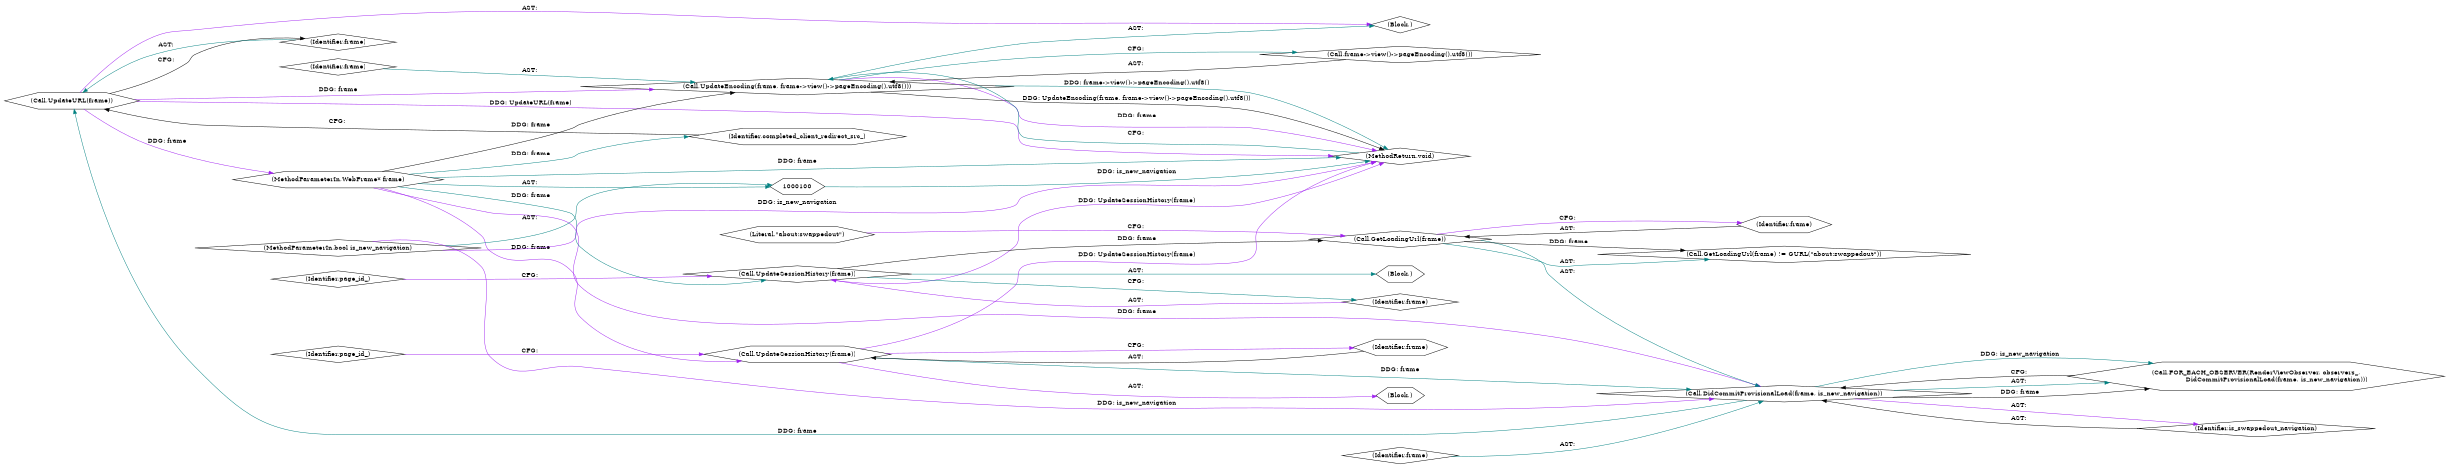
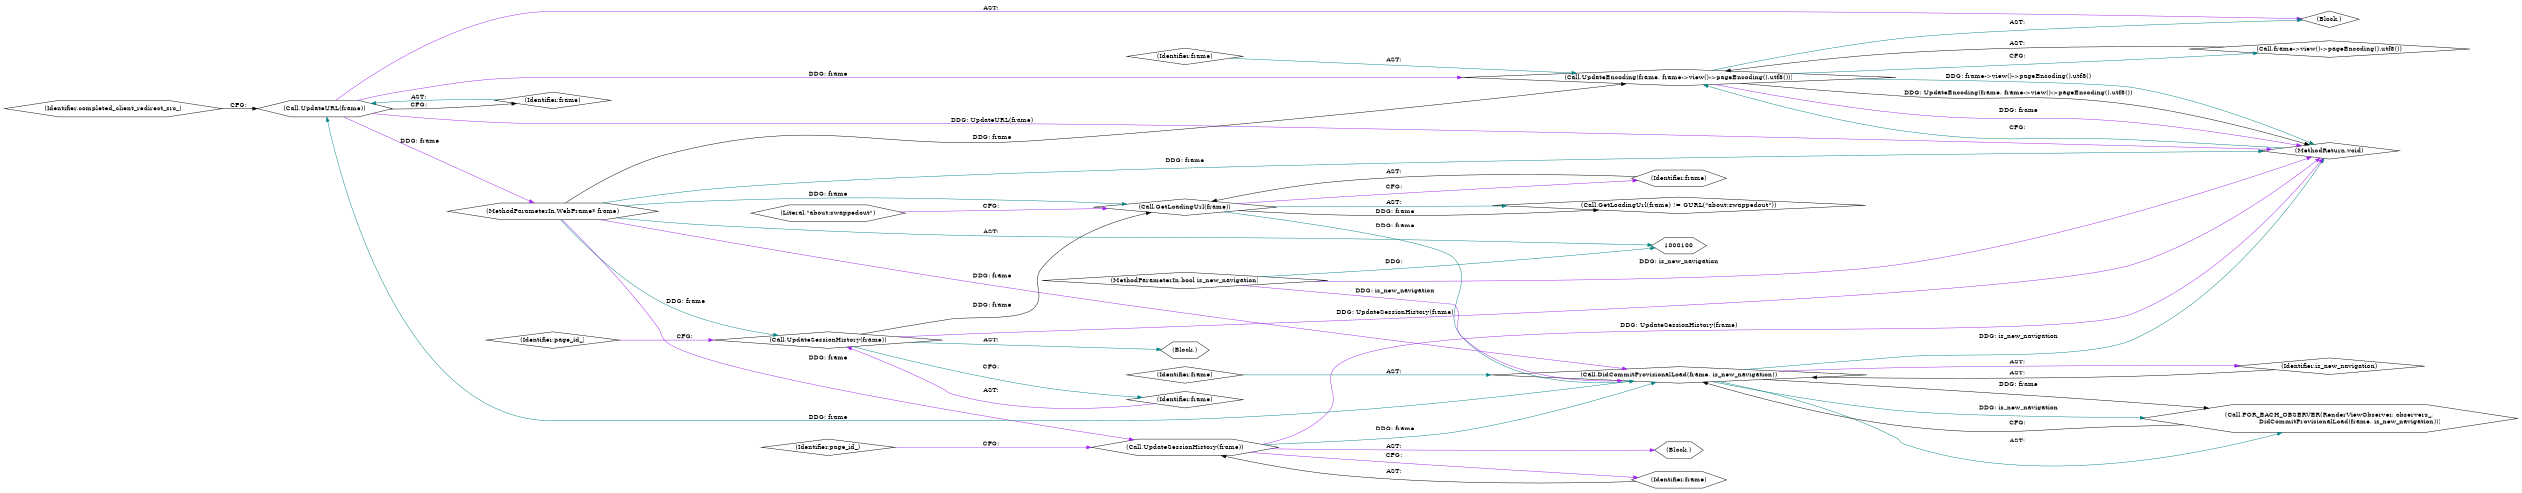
  digraph {
    rankdir=LR
    node [shape=diamond]
    edge [color=teal]
    n1 [label="(Call,UpdateURL(frame))" shape=hexagon]
    n2 [label="(Call,UpdateEncoding(frame, frame->view()->pageEncoding().utf8()))"]
    n3 [label="(Identifier,frame)"]
    n4 [label="(MethodReturn,void)"]
    n5 [label="(Block,)"]
    n6 [label="(MethodParameterIn,WebFrame* frame)" shape=hexagon]
    n7 [label="(Call,frame->view()->pageEncoding().utf8())"]
    n8 [label="(Call,DidCommitProvisionalLoad(frame, is_new_navigation))"]
    n9 [label="(Call,FOR_EACH_OBSERVER(RenderViewObserver, observers_,\n                    DidCommitProvisionalLoad(frame, is_new_navigation)))" shape=hexagon]
-   n10 [label="(Identifier,is_swappedout_navigation)"]
+   n10 [label="(Identifier,is_new_navigation)"]
    n11 [label="(Call,GetLoadingUrl(frame))"]
    n12 [label="(Call,GetLoadingUrl(frame) != GURL(\"about:swappedout\"))"]
    n13 [label="(Identifier,frame)" shape=hexagon]
    n14 [label="(Call,UpdateSessionHistory(frame))"]
    n15 [label="(Identifier,frame)"]
    n16 [label="(Block,)" shape=hexagon]
    n17 [label="(Call,UpdateSessionHistory(frame))" shape=hexagon]
    1000100 [shape=hexagon]
    n19 [label="(Block,)" shape=hexagon]
    n20 [label="(Identifier,frame)" shape=hexagon]
    n21 [label="(MethodParameterIn,bool is_new_navigation)"]
    n22 [label="(Identifier,page_id_)"]
    n23 [label="(Identifier,frame)"]
    n24 [label="(Identifier,completed_client_redirect_src_)" shape=hexagon]
    n25 [label="(Literal,\"about:swappedout\")" shape=hexagon]
    n26 [label="(Identifier,frame)"]
    n27 [label="(Identifier,page_id_)"]
    n1 -> n2 [color=purple label="DDG: frame"]
    n1 -> n3 [color=black label="CFG: "]
    n1 -> n4 [color=purple label="DDG: UpdateURL(frame)"]
    n1 -> n5 [color=purple label="AST: "]
    n1 -> n6 [color=purple label="DDG: frame"]
    n2 -> n4 [label="DDG: frame->view()->pageEncoding().utf8()"]
    n2 -> n4 [color=black label="DDG: UpdateEncoding(frame, frame->view()->pageEncoding().utf8())"]
    n2 -> n4 [color=purple label="DDG: frame"]
    n2 -> n5 [label="AST: "]
    n2 -> n7 [label="CFG: "]
    n3 -> n1 [label="AST: "]
    n4 -> n2 [label="CFG: "]
    n6 -> n2 [color=black label="DDG: frame"]
    n6 -> n4 [label="DDG: frame"]
    n6 -> n8 [color=purple label="DDG: frame"]
-   n6 -> n24 [label="DDG: frame"]
+   n6 -> n11 [label="DDG: frame"]
    n6 -> n14 [label="DDG: frame"]
    n6 -> n17 [color=purple label="DDG: frame"]
    n6 -> 1000100 [label="AST: "]
    n7 -> n2 [color=black label="AST: "]
    n8 -> n1 [label="DDG: frame"]
-   1000100 -> n4 [label="DDG: is_new_navigation"]
+   n8 -> n4 [label="DDG: is_new_navigation"]
    n8 -> n9 [label="AST: "]
    n8 -> n9 [color=black label="DDG: frame"]
    n8 -> n9 [label="DDG: is_new_navigation"]
    n8 -> n10 [color=purple label="AST: "]
    n9 -> n8 [color=black label="CFG: "]
    n10 -> n8 [color=black label="AST: "]
-   n11 -> n8 [label="AST: "]
+   n11 -> n8 [label="DDG: frame"]
    n11 -> n12 [label="AST: "]
    n11 -> n12 [color=black label="DDG: frame"]
    n11 -> n13 [color=purple label="CFG: "]
    n13 -> n11 [color=black label="AST: "]
    n14 -> n4 [color=purple label="DDG: UpdateSessionHistory(frame)"]
    n14 -> n11 [color=black label="DDG: frame"]
    n14 -> n15 [label="CFG: "]
    n14 -> n16 [label="AST: "]
    n15 -> n14 [color=purple label="AST: "]
    n17 -> n4 [color=purple label="DDG: UpdateSessionHistory(frame)"]
    n17 -> n8 [label="DDG: frame"]
    n17 -> n19 [color=purple label="AST: "]
    n17 -> n20 [color=purple label="CFG: "]
    n20 -> n17 [color=black label="AST: "]
    n21 -> n4 [color=purple label="DDG: is_new_navigation"]
    n21 -> n8 [color=purple label="DDG: is_new_navigation"]
-   n21 -> 1000100 [label="AST: "]
+   n21 -> 1000100 [label="DDG: "]
    n22 -> n17 [color=purple label="CFG: "]
    n23 -> n2 [label="AST: "]
    n24 -> n1 [color=black label="CFG: "]
    n25 -> n11 [color=purple label="CFG: "]
    n26 -> n8 [label="AST: "]
    n27 -> n14 [color=purple label="CFG: "]
  }
